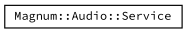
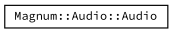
  digraph {
    rankdir=LR
    fontname="Source Code Pro"
-   n1 [color=black fillcolor=white fontname="Source Code Pro" fontsize=10 height=0.2 label="Magnum::Audio::Service" shape=record style=filled width=0.4]
+   n1 [color=black fillcolor=white fontname="Source Code Pro" fontsize=10 height=0.2 label="Magnum::Audio::Audio" shape=record style=filled width=0.4]
  }
